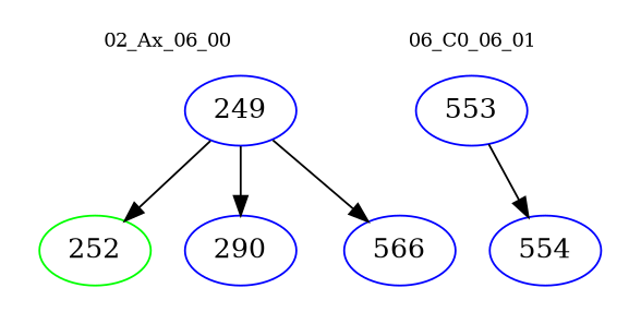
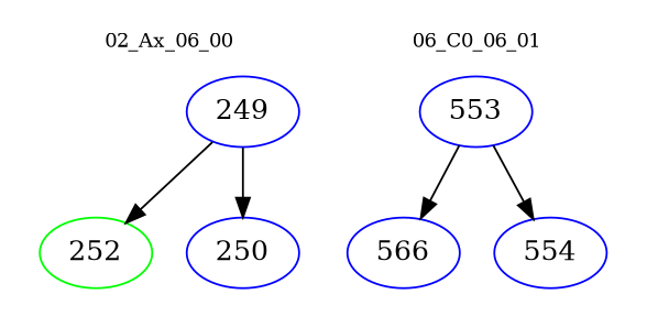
  digraph {
    node [color=blue]
    edge [color=black]
    n1 [label=249]
    n2 [color=green label=252]
-   n3 [label=290]
+   n3 [label=250]
    n4 [label=553]
    n5 [label=554]
    n6 [label=566]
    subgraph cluster_1 {
      color=white
      fontsize=10
      label="02_Ax_06_00"
      n1
      n2
      n3
    }
    subgraph cluster_2 {
      color=white
      fontsize=10
      label="06_C0_06_01"
      n4
      n5
      n6
    }
    n1 -> n2
    n1 -> n3
    n4 -> n5
-   n1 -> n6
+   n4 -> n6
  }
